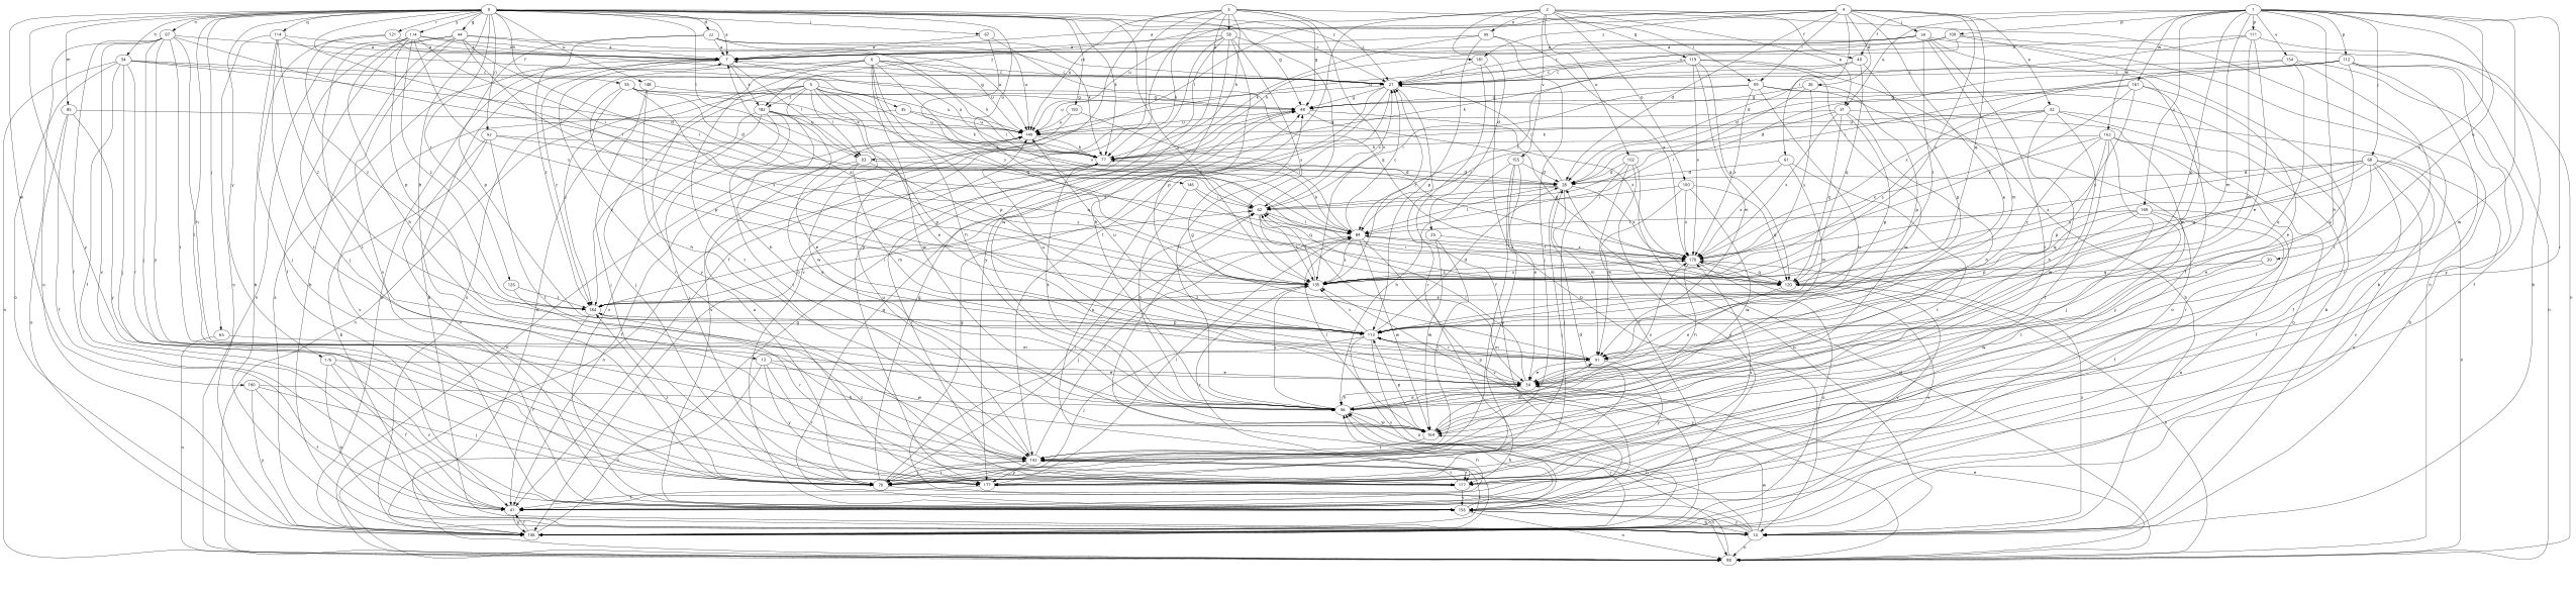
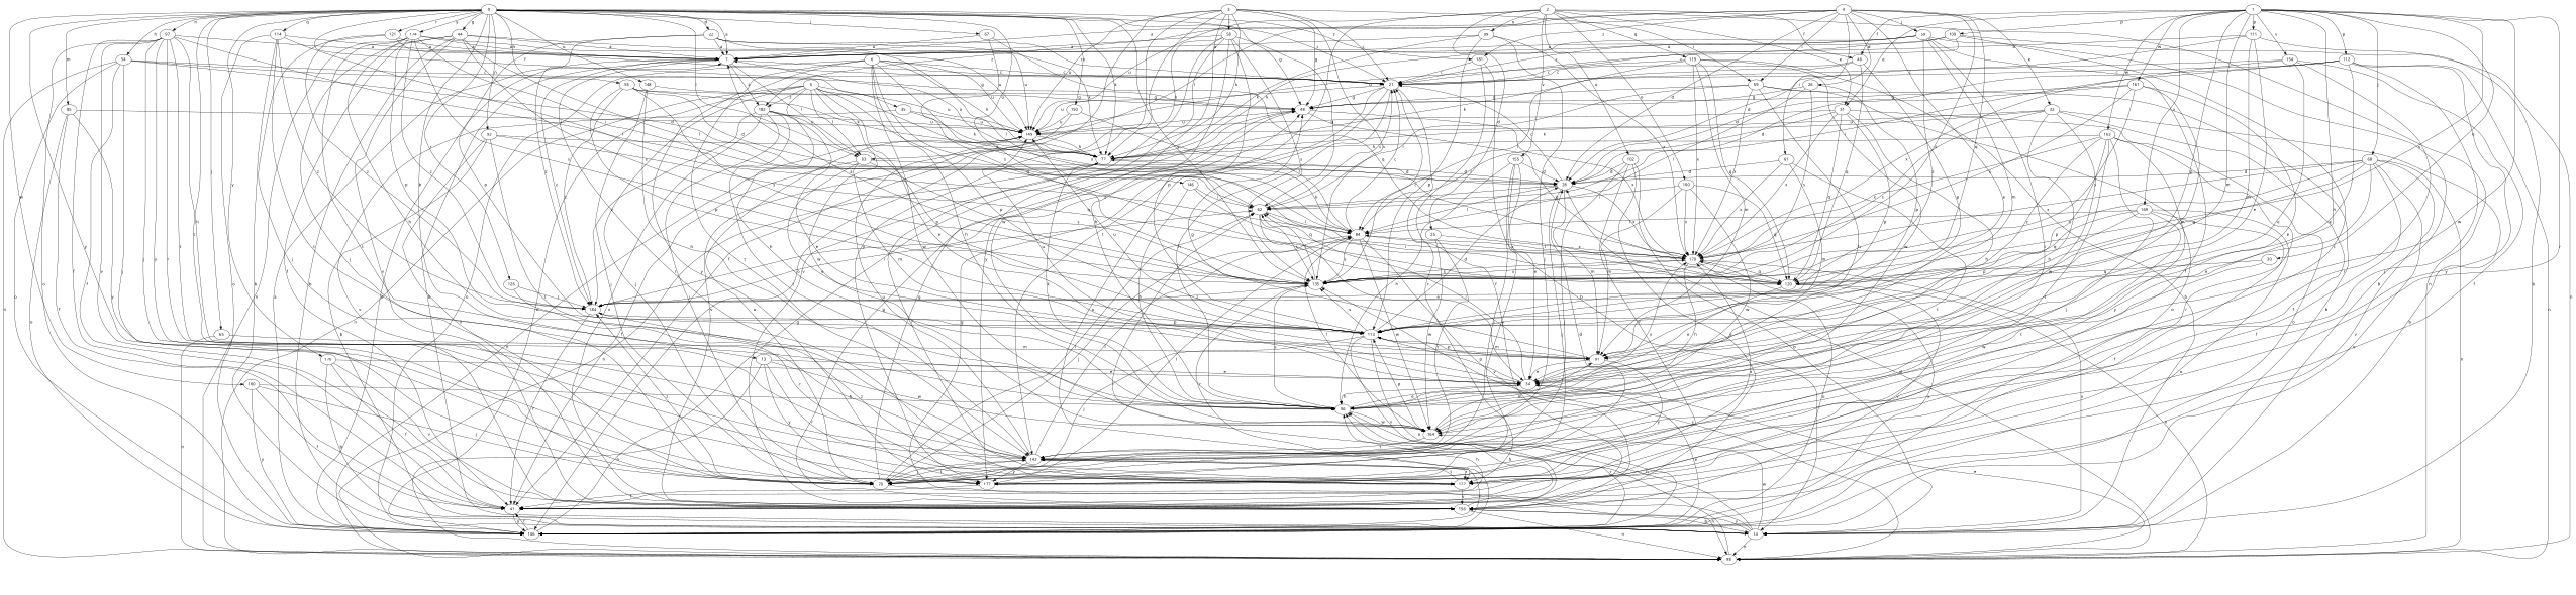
  strict digraph {
    fontname="Noto Sans"
    node [fontname="Noto Sans"]
    edge [fontname="Noto Sans"]
    0
    7
    13
    21
    22
    35
    44
    48
    54
    55
    65
    67
    77
    83
    n15 [label=85]
    93
    97
    114
    121
    126
    135
    142
    146
    148
    150
    160
    174
    176
    177
    181
    127
    106
    182
    14
    184
    164
    98
    34
    56
    149
    113
    84
    156
    41
    70
    120
    170
    28
    91
    62
    1
    30
    31
    40
    68
    109
    111
    112
    154
    161
    163
    169
    2
    25
    99
    100
    102
    119
    155
    3
    58
    59
    4
    26
    32
    61
    69
    5
    6
    0 -> 7 [label=a]
    0 -> 13 [label=b]
    0 -> 21 [label=c]
    0 -> 22 [label=d]
    0 -> 35 [label=f]
    0 -> 44 [label=g]
    0 -> 48 [label=g]
    0 -> 54 [label=h]
    0 -> 55 [label=h]
    0 -> 65 [label=j]
    0 -> 67 [label=j]
    0 -> 77 [label=k]
    0 -> 83 [label=l]
    0 -> n15 [label=m]
    0 -> 93 [label=n]
    0 -> 97 [label=n]
    0 -> 114 [label=q]
    0 -> 121 [label=r]
    0 -> 126 [label=r]
    0 -> 135 [label=s]
    0 -> 142 [label=t]
    0 -> 146 [label=u]
    0 -> 148 [label=u]
    0 -> 150 [label=v]
    0 -> 160 [label=w]
    0 -> 174 [label=y]
    0 -> 176 [label=y]
    0 -> 177 [label=y]
    0 -> 181 [label=z]
    7 -> 21 [label=c]
    7 -> 83 [label=l]
    7 -> 127 [label=r]
    7 -> 106 [label=o]
    7 -> 182 [label=z]
    7 -> 14 [label=b]
    7 -> 184 [label=z]
    13 -> 177 [label=y]
    13 -> 127 [label=r]
    13 -> 164 [label=w]
    13 -> 98 [label=n]
    13 -> 34 [label=e]
    21 -> 48 [label=g]
    21 -> 127 [label=r]
    21 -> 106 [label=o]
    21 -> 184 [label=z]
    21 -> 56 [label=h]
    21 -> 149 [label=u]
    22 -> 7 [label=a]
    22 -> 21 [label=c]
    22 -> 77 [label=k]
    22 -> 184 [label=z]
    22 -> 113 [label=p]
    22 -> 84 [label=l]
    35 -> 77 [label=k]
    35 -> 149 [label=u]
    35 -> 156 [label=v]
    44 -> 7 [label=a]
    44 -> 135 [label=s]
    44 -> 14 [label=b]
    44 -> 149 [label=u]
    44 -> 84 [label=l]
    44 -> 156 [label=v]
    44 -> 41 [label=f]
    44 -> 70 [label=j]
    48 -> 149 [label=u]
    48 -> 120 [label=q]
    48 -> 170 [label=x]
    54 -> 21 [label=c]
    54 -> 48 [label=g]
    54 -> 106 [label=o]
    54 -> 98 [label=n]
    54 -> 41 [label=f]
    54 -> 70 [label=j]
    54 -> 28 [label=d]
    55 -> 48 [label=g]
    55 -> 77 [label=k]
    55 -> 135 [label=s]
    55 -> 184 [label=z]
    55 -> 113 [label=p]
    55 -> 28 [label=d]
    65 -> 98 [label=n]
    65 -> 91 [label=m]
    67 -> 7 [label=a]
    67 -> 135 [label=s]
    67 -> 120 [label=q]
    77 -> 7 [label=a]
    77 -> 127 [label=r]
    77 -> 98 [label=n]
    77 -> 28 [label=d]
    83 -> 135 [label=s]
    83 -> 34 [label=e]
    83 -> 41 [label=f]
    83 -> 28 [label=d]
    83 -> 91 [label=m]
    n15 -> 177 [label=y]
    n15 -> 106 [label=o]
    n15 -> 149 [label=u]
    n15 -> 41 [label=f]
    93 -> 77 [label=k]
    93 -> 142 [label=t]
    93 -> 14 [label=b]
    93 -> 156 [label=v]
    93 -> 120 [label=q]
    97 -> 7 [label=a]
    97 -> 142 [label=t]
    97 -> 177 [label=y]
-   54 -> 127 [label=r]
+   97 -> 127 [label=r]
    97 -> 106 [label=o]
    97 -> 56 [label=h]
    97 -> 156 [label=v]
    97 -> 41 [label=f]
    97 -> 70 [label=j]
    97 -> 62 [label=i]
    114 -> 7 [label=a]
    114 -> 142 [label=t]
    114 -> 106 [label=o]
    114 -> 14 [label=b]
    114 -> 184 [label=z]
    114 -> 84 [label=l]
    121 -> 7 [label=a]
    121 -> 21 [label=c]
    121 -> 184 [label=z]
    121 -> 70 [label=j]
    126 -> 127 [label=r]
    126 -> 184 [label=z]
    135 -> 7 [label=a]
    135 -> 21 [label=c]
    135 -> 127 [label=r]
    135 -> 184 [label=z]
    135 -> 170 [label=x]
    135 -> 62 [label=i]
    142 -> 177 [label=y]
    142 -> 127 [label=r]
    142 -> 149 [label=u]
    142 -> 84 [label=l]
    142 -> 70 [label=j]
    146 -> 56 [label=h]
    146 -> 120 [label=q]
    146 -> 62 [label=i]
    148 -> 48 [label=g]
    148 -> 56 [label=h]
    148 -> 70 [label=j]
    150 -> 149 [label=u]
    150 -> 84 [label=l]
    150 -> 156 [label=v]
    160 -> 106 [label=y]
    160 -> 56 [label=h]
    160 -> 41 [label=f]
    160 -> 70 [label=j]
    174 -> 7 [label=a]
    174 -> 135 [label=s]
    174 -> 142 [label=t]
    174 -> 184 [label=z]
    174 -> 98 [label=n]
    174 -> 56 [label=h]
    174 -> 149 [label=u]
    174 -> 113 [label=p]
    174 -> 62 [label=i]
    176 -> 14 [label=b]
    176 -> 34 [label=e]
    176 -> 156 [label=v]
    176 -> 41 [label=f]
    177 -> 84 [label=l]
    177 -> 41 [label=f]
    177 -> 170 [label=x]
    177 -> 28 [label=d]
    181 -> 21 [label=c]
    181 -> 14 [label=b]
    181 -> 41 [label=f]
    127 -> 142 [label=t]
    127 -> 184 [label=z]
    127 -> 156 [label=v]
    106 -> 7 [label=a]
    106 -> 48 [label=g]
    106 -> 142 [label=t]
    106 -> 34 [label=e]
    106 -> 56 [label=r]
    106 -> 41 [label=f]
    106 -> 170 [label=x]
    182 -> 142 [label=t]
    182 -> 184 [label=z]
    182 -> 34 [label=e]
    182 -> 149 [label=u]
    182 -> 113 [label=p]
    182 -> 156 [label=v]
    182 -> 70 [label=j]
    14 -> 48 [label=g]
    14 -> 164 [label=w]
    14 -> 98 [label=n]
    14 -> 56 [label=h]
    14 -> 156 [label=v]
    14 -> 170 [label=x]
    184 -> 113 [label=p]
    184 -> 41 [label=f]
    184 -> 62 [label=i]
    164 -> 142 [label=t]
    164 -> 113 [label=p]
    164 -> 84 [label=l]
    164 -> 91 [label=m]
    98 -> 135 [label=s]
    98 -> 34 [label=e]
    98 -> 28 [label=d]
    98 -> 62 [label=i]
    34 -> 56 [label=h]
    34 -> 113 [label=p]
    34 -> 62 [label=i]
    56 -> 77 [label=k]
    56 -> 135 [label=s]
    56 -> 164 [label=w]
    56 -> 34 [label=e]
    56 -> 170 [label=x]
    149 -> 77 [label=k]
    149 -> 98 [label=n]
    113 -> 135 [label=s]
    113 -> 106 [label=o]
    113 -> 149 [label=u]
    113 -> 156 [label=v]
    113 -> 70 [label=j]
    113 -> 28 [label=d]
    113 -> 91 [label=m]
    84 -> 21 [label=c]
    84 -> 77 [label=k]
    84 -> 135 [label=s]
    84 -> 164 [label=w]
    84 -> 156 [label=v]
    84 -> 70 [label=j]
    84 -> 170 [label=x]
    156 -> 48 [label=g]
    156 -> 14 [label=b]
    156 -> 98 [label=n]
    156 -> 56 [label=h]
    41 -> 106 [label=o]
    41 -> 56 [label=h]
    70 -> 48 [label=g]
    70 -> 142 [label=t]
    70 -> 184 [label=z]
    70 -> 98 [label=n]
    70 -> 149 [label=u]
    70 -> 62 [label=i]
    120 -> 98 [label=n]
    120 -> 34 [label=e]
    120 -> 156 [label=v]
    120 -> 62 [label=i]
    170 -> 135 [label=s]
    170 -> 106 [label=o]
    170 -> 56 [label=h]
    170 -> 84 [label=l]
    170 -> 120 [label=q]
    28 -> 21 [label=c]
    28 -> 84 [label=l]
    28 -> 70 [label=j]
    28 -> 170 [label=x]
    28 -> 91 [label=m]
    28 -> 62 [label=i]
    91 -> 48 [label=g]
    91 -> 177 [label=y]
    91 -> 34 [label=e]
    91 -> 149 [label=u]
-   91 -> 113 [label=r]
+   91 -> 113 [label=p]
    62 -> 21 [label=c]
    62 -> 135 [label=s]
    62 -> 34 [label=e]
    62 -> 84 [label=l]
    1 -> 135 [label=s]
    1 -> 127 [label=r]
    1 -> 164 [label=w]
    1 -> 56 [label=h]
    1 -> 113 [label=p]
    1 -> 91 [label=m]
    1 -> 30 [label=e]
    1 -> 31 [label=e]
    1 -> 40 [label=f]
    1 -> 68 [label=j]
    1 -> 109 [label=p]
    1 -> 111 [label=p]
    1 -> 112 [label=p]
    1 -> 154 [label=v]
    1 -> 161 [label=w]
    1 -> 163 [label=w]
    1 -> 169 [label=x]
    30 -> 164 [label=w]
    30 -> 120 [label=q]
    31 -> 106 [label=o]
    31 -> 56 [label=h]
    31 -> 149 [label=u]
    31 -> 113 [label=p]
    31 -> 84 [label=l]
    31 -> 120 [label=q]
    31 -> 170 [label=x]
    40 -> 21 [label=c]
    40 -> 77 [label=k]
    40 -> 113 [label=p]
    40 -> 120 [label=q]
    68 -> 135 [label=s]
    68 -> 106 [label=o]
    68 -> 98 [label=n]
    68 -> 34 [label=e]
    68 -> 156 [label=v]
    68 -> 41 [label=f]
    68 -> 120 [label=q]
    68 -> 170 [label=x]
    68 -> 28 [label=d]
    109 -> 7 [label=a]
    109 -> 21 [label=c]
    109 -> 142 [label=t]
    109 -> 14 [label=b]
    109 -> 149 [label=u]
    111 -> 7 [label=a]
    111 -> 98 [label=n]
    111 -> 34 [label=e]
    111 -> 28 [label=d]
    111 -> 91 [label=m]
    112 -> 21 [label=c]
    112 -> 177 [label=y]
    112 -> 98 [label=n]
    112 -> 34 [label=e]
    112 -> 70 [label=j]
    112 -> 28 [label=d]
    112 -> 62 [label=i]
    154 -> 21 [label=c]
    154 -> 127 [label=r]
    154 -> 34 [label=e]
    154 -> 41 [label=f]
    154 -> 170 [label=x]
    161 -> 48 [label=g]
    161 -> 135 [label=s]
    161 -> 34 [label=e]
    161 -> 170 [label=x]
    161 -> 28 [label=d]
    161 -> 91 [label=m]
    163 -> 77 [label=k]
    163 -> 142 [label=t]
    163 -> 177 [label=y]
    163 -> 127 [label=r]
    163 -> 184 [label=z]
    163 -> 113 [label=p]
    163 -> 70 [label=j]
    163 -> 170 [label=x]
    169 -> 142 [label=t]
    169 -> 106 [label=o]
    169 -> 113 [label=p]
    169 -> 84 [label=l]
    169 -> 41 [label=f]
    169 -> 120 [label=q]
    2 -> 142 [label=t]
    2 -> 98 [label=n]
    2 -> 149 [label=u]
    2 -> 31 [label=e]
    2 -> 40 [label=f]
    2 -> 25 [label=d]
    2 -> 99 [label=o]
    2 -> 100 [label=o]
    2 -> 102 [label=o]
    2 -> 119 [label=q]
    2 -> 155 [label=v]
    25 -> 142 [label=t]
    25 -> 164 [label=w]
    25 -> 170 [label=x]
    99 -> 7 [label=a]
    99 -> 77 [label=k]
    99 -> 113 [label=p]
    99 -> 70 [label=j]
    99 -> 170 [label=x]
    100 -> 164 [label=w]
    100 -> 120 [label=q]
    100 -> 170 [label=x]
    100 -> 91 [label=m]
    100 -> 62 [label=i]
    102 -> 127 [label=r]
    102 -> 14 [label=b]
    102 -> 156 [label=v]
    102 -> 70 [label=j]
    102 -> 28 [label=d]
    119 -> 21 [label=c]
    119 -> 14 [label=b]
    119 -> 164 [label=w]
    119 -> 84 [label=l]
    119 -> 120 [label=q]
    119 -> 170 [label=x]
    119 -> 91 [label=m]
    155 -> 177 [label=y]
    155 -> 34 [label=e]
    155 -> 56 [label=h]
    155 -> 70 [label=j]
    155 -> 28 [label=d]
    3 -> 21 [label=c]
    3 -> 48 [label=g]
    3 -> 77 [label=k]
    3 -> 135 [label=s]
    3 -> 177 [label=y]
    3 -> 106 [label=o]
    3 -> 164 [label=w]
    3 -> 149 [label=u]
    3 -> 41 [label=f]
    3 -> 58 [label=i]
    3 -> 59 [label=i]
    58 -> 7 [label=a]
    58 -> 77 [label=k]
    58 -> 135 [label=s]
    58 -> 177 [label=y]
    58 -> 56 [label=h]
    58 -> 113 [label=p]
    58 -> 156 [label=v]
    58 -> 62 [label=i]
    59 -> 48 [label=g]
    59 -> 106 [label=o]
    59 -> 14 [label=b]
    59 -> 56 [label=h]
    59 -> 170 [label=x]
    59 -> 62 [label=i]
    4 -> 7 [label=a]
    4 -> 83 [label=l]
    4 -> 135 [label=s]
    4 -> 181 [label=z]
    4 -> 182 [label=z]
    4 -> 34 [label=e]
    4 -> 120 [label=q]
    4 -> 28 [label=d]
    4 -> 59 [label=i]
    4 -> 26 [label=d]
    4 -> 32 [label=e]
    4 -> 61 [label=i]
    4 -> 69 [label=j]
    26 -> 48 [label=g]
    26 -> 135 [label=s]
    26 -> 113 [label=p]
    26 -> 84 [label=l]
    32 -> 77 [label=k]
    32 -> 135 [label=s]
    32 -> 14 [label=b]
    32 -> 164 [label=w]
    32 -> 56 [label=h]
    32 -> 149 [label=u]
    32 -> 41 [label=f]
    61 -> 142 [label=t]
    61 -> 170 [label=x]
    61 -> 28 [label=d]
    61 -> 91 [label=m]
    69 -> 7 [label=a]
    69 -> 21 [label=c]
    69 -> 77 [label=k]
    69 -> 142 [label=t]
    69 -> 14 [label=b]
    69 -> 184 [label=z]
    69 -> 41 [label=f]
    69 -> 91 [label=m]
    5 -> 83 [label=l]
    5 -> 106 [label=o]
    5 -> 182 [label=z]
    5 -> 164 [label=w]
    5 -> 98 [label=n]
    5 -> 34 [label=e]
    5 -> 56 [label=h]
    5 -> 149 [label=u]
    5 -> 113 [label=p]
    5 -> 70 [label=j]
    5 -> 170 [label=x]
    6 -> 21 [label=c]
    6 -> 77 [label=k]
    6 -> 142 [label=t]
    6 -> 177 [label=y]
    6 -> 106 [label=o]
    6 -> 164 [label=w]
    6 -> 56 [label=h]
    6 -> 149 [label=u]
    6 -> 120 [label=q]
    6 -> 170 [label=x]
  }
